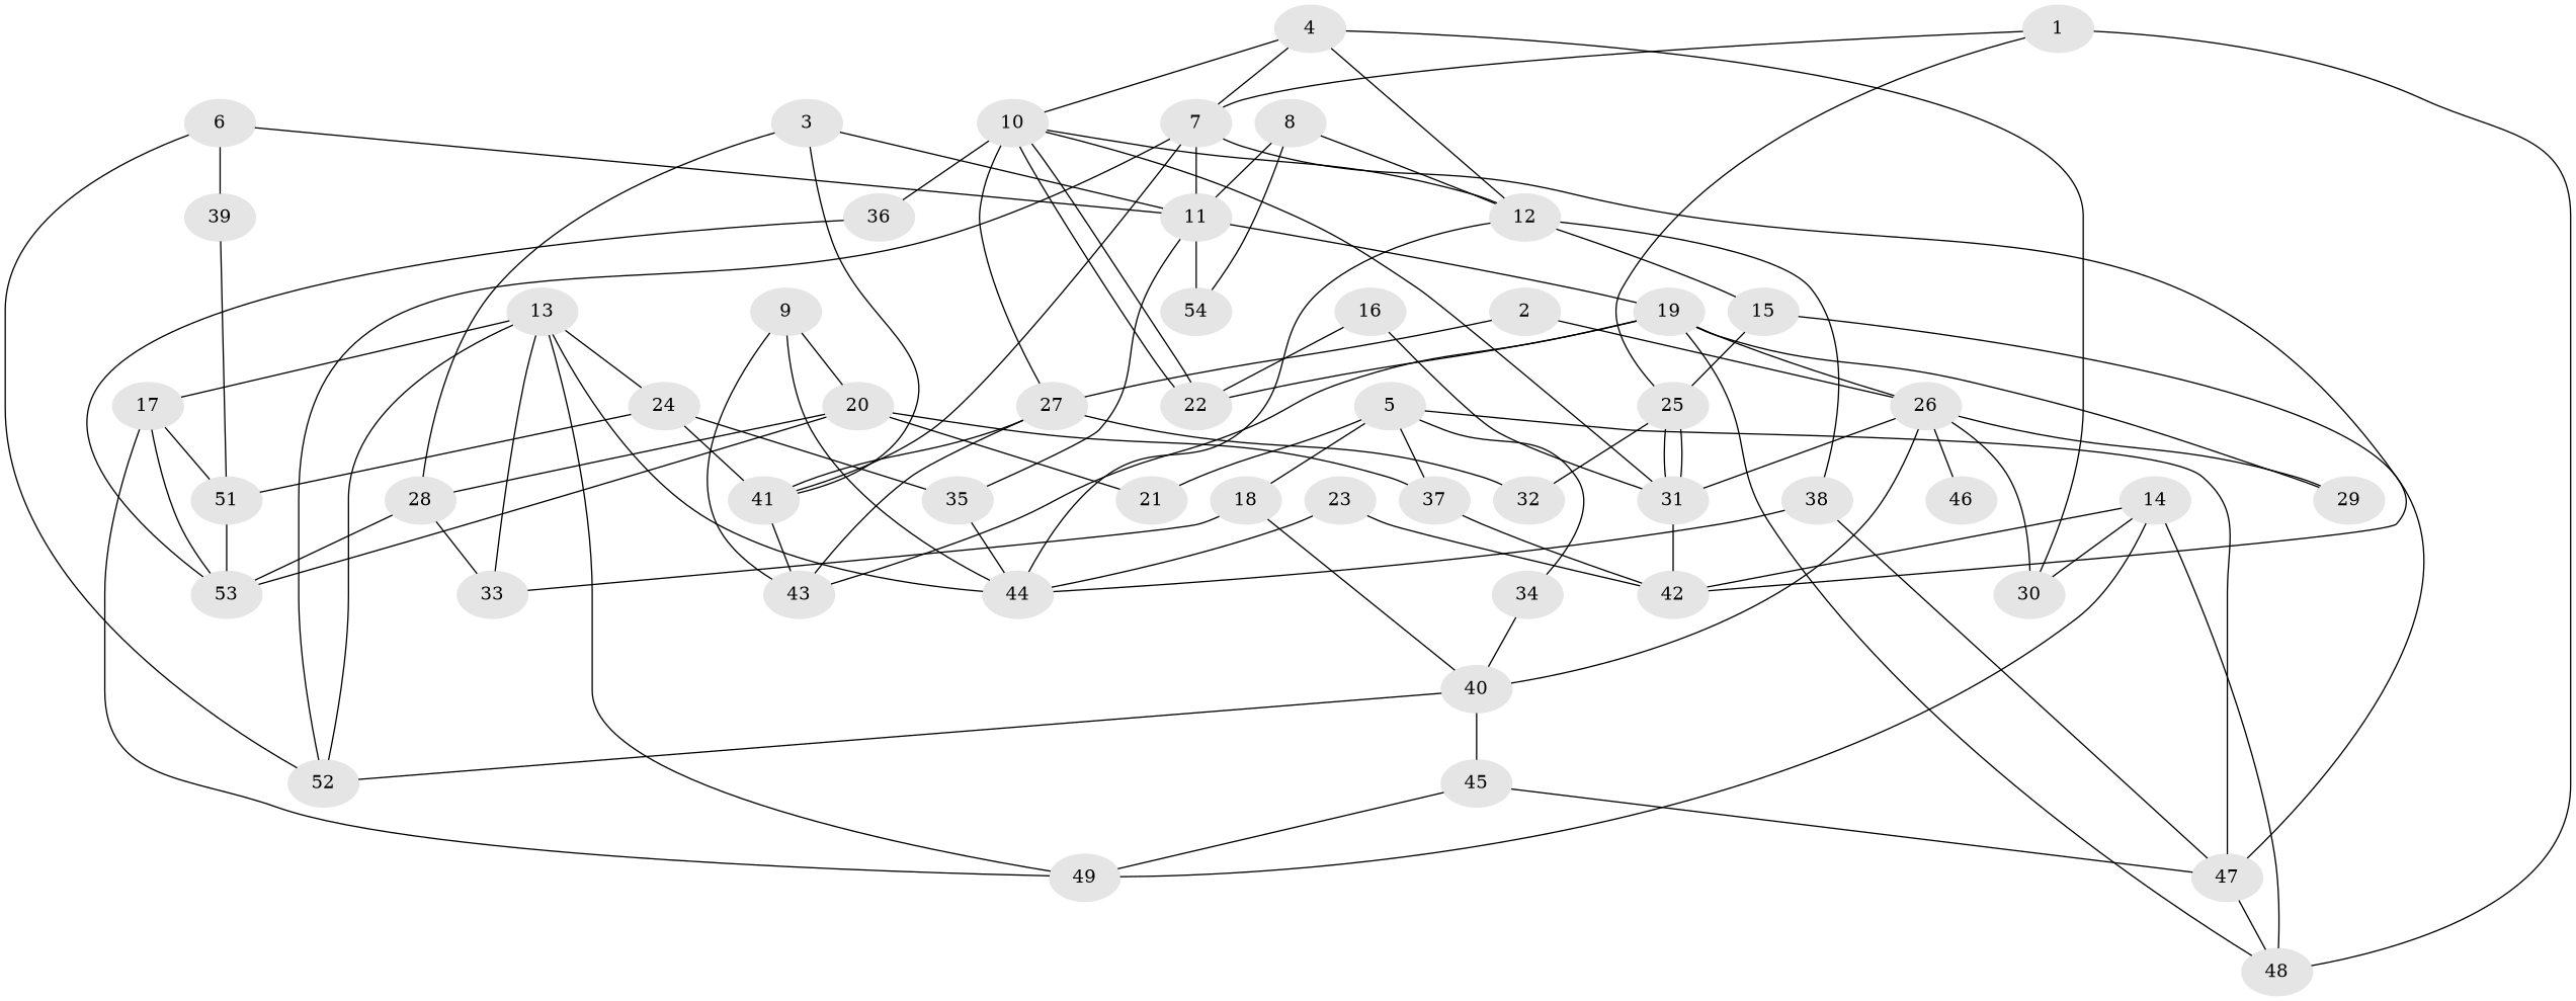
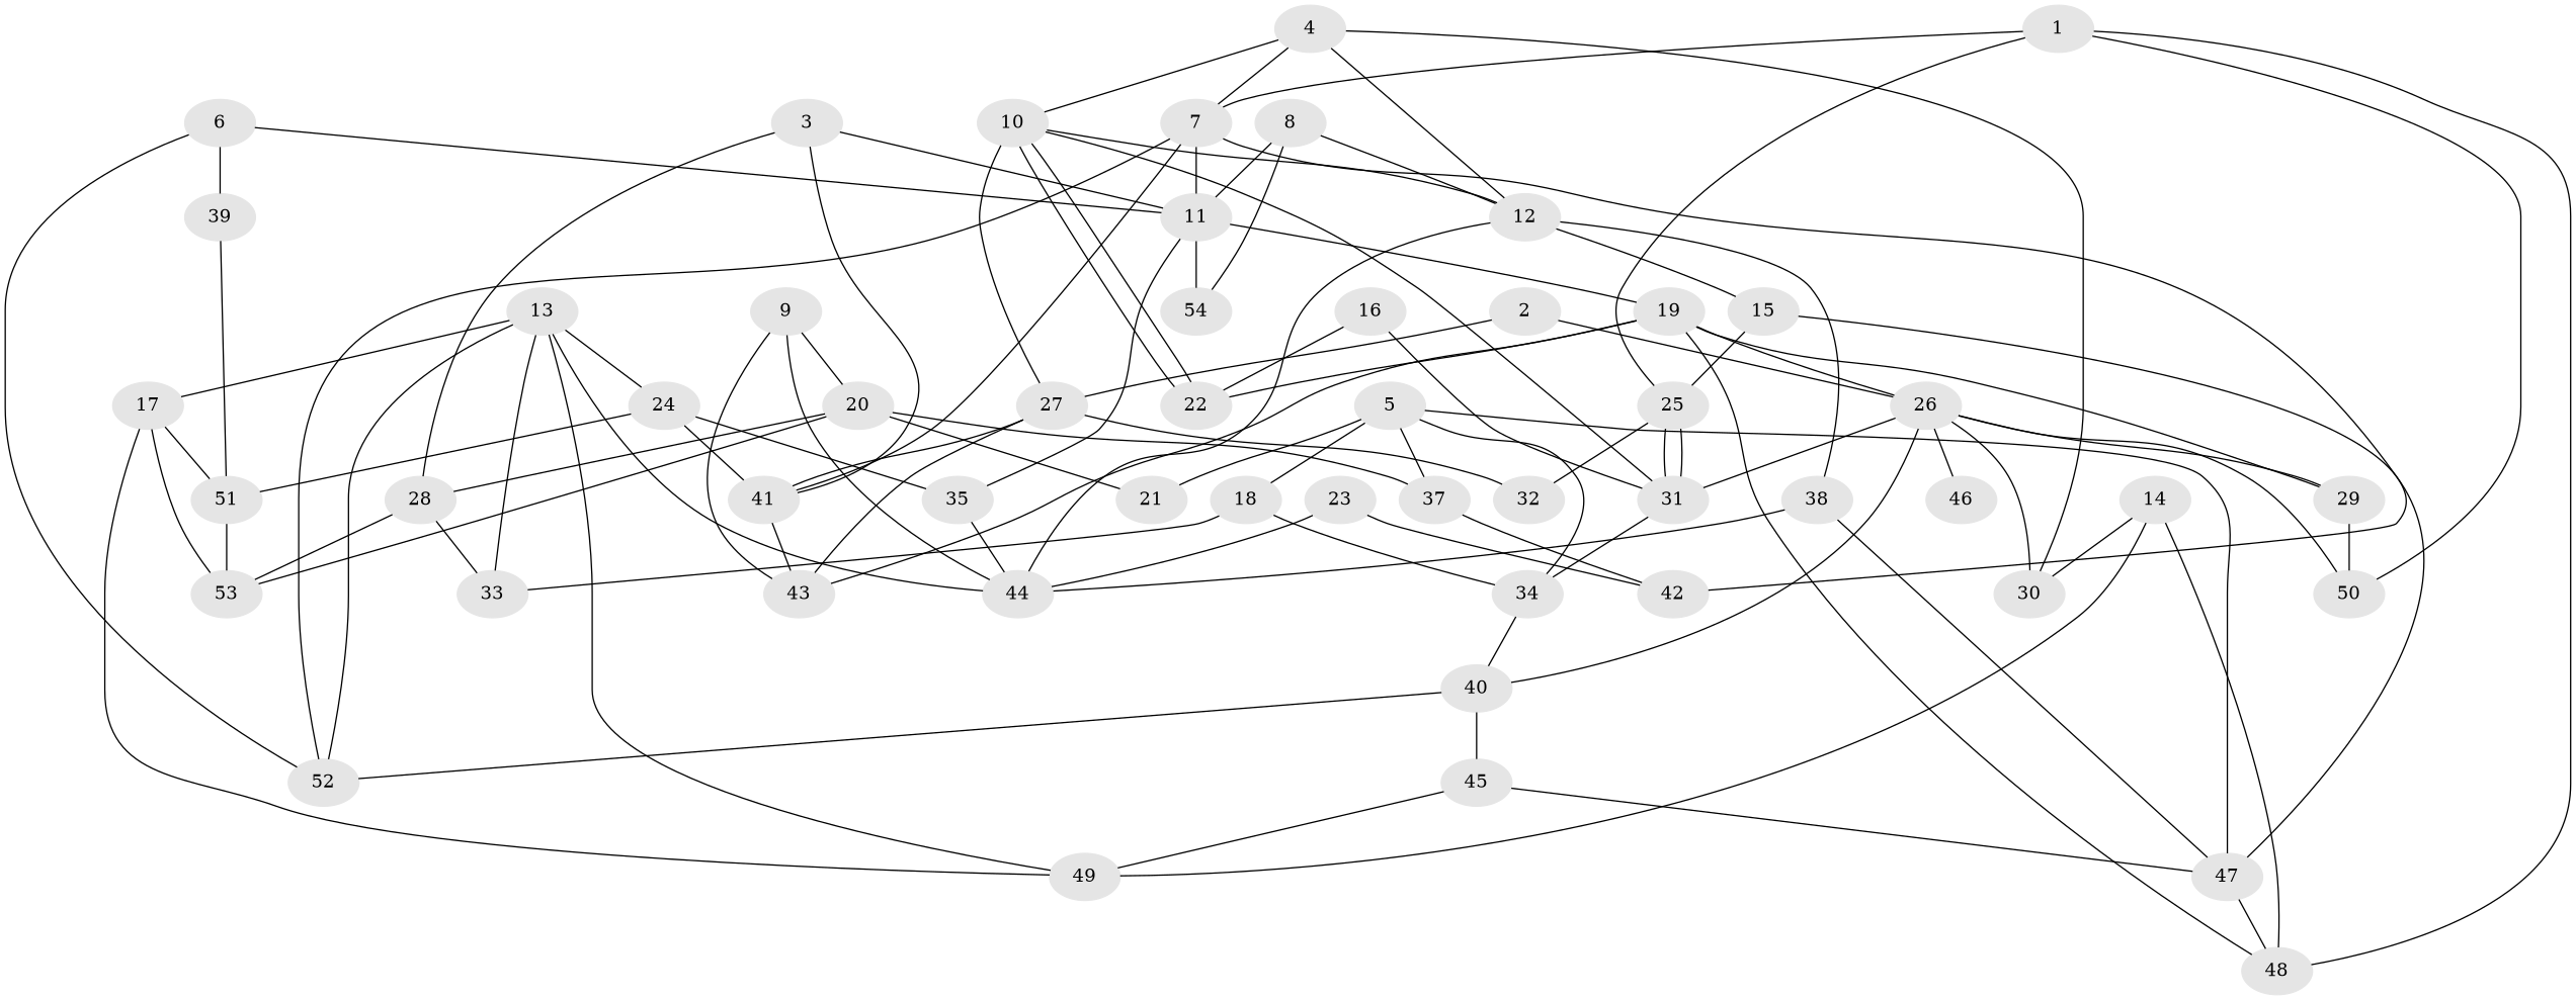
  graph {
    node [color=gray90 style=filled]
    1
    7
    25
    48
+   50
    41
    11
    52
    42
    31
    32
    2
    26
    27
    30
    46
    40
    29
    43
    3
    28
    54
    19
    35
    33
    53
    4
    10
    12
    22
-   36
    44
    15
    38
    5
    18
    21
    34
    37
    47
    6
    39
    51
    8
    9
    20
    13
    17
    24
    49
    14
    16
    45
    23
    1 -- 7
    1 -- 25
    1 -- 48
+   1 -- 50
    7 -- 41
    7 -- 11
    7 -- 52
    7 -- 42
    25 -- 31
    25 -- 31
    25 -- 32
    41 -- 43
    11 -- 54
    11 -- 19
    11 -- 35
-   31 -- 42
+   31 -- 34
    2 -- 26
    2 -- 27
+   26 -- 50
    26 -- 31
    26 -- 30
    26 -- 46
    26 -- 40
    26 -- 29
    27 -- 41
    27 -- 32
    27 -- 43
    40 -- 52
    40 -- 45
+   29 -- 50
    3 -- 41
    3 -- 11
    3 -- 28
    28 -- 33
    28 -- 53
    19 -- 48
    19 -- 26
    19 -- 29
    19 -- 43
    19 -- 22
    35 -- 44
    4 -- 7
    4 -- 30
    4 -- 10
    4 -- 12
    10 -- 31
    10 -- 27
    10 -- 12
    10 -- 22
    10 -- 22
-   10 -- 36
    12 -- 44
    12 -- 15
    12 -- 38
-   36 -- 53
    15 -- 25
    15 -- 47
    38 -- 44
    38 -- 47
    5 -- 18
    5 -- 21
    5 -- 34
    5 -- 37
    5 -- 47
-   18 -- 40
+   18 -- 34
    18 -- 33
    34 -- 40
    37 -- 42
    47 -- 48
    6 -- 11
    6 -- 52
    6 -- 39
    39 -- 51
    51 -- 53
    8 -- 11
    8 -- 54
    8 -- 12
    9 -- 43
    9 -- 44
    9 -- 20
    20 -- 28
    20 -- 53
    20 -- 21
    20 -- 37
    13 -- 52
    13 -- 33
    13 -- 44
    13 -- 17
    13 -- 24
    13 -- 49
    17 -- 53
    17 -- 51
    17 -- 49
    24 -- 41
    24 -- 35
    24 -- 51
    14 -- 48
-   14 -- 42
    14 -- 30
    14 -- 49
    16 -- 31
    16 -- 22
    45 -- 47
    45 -- 49
    23 -- 42
    23 -- 44
  }
